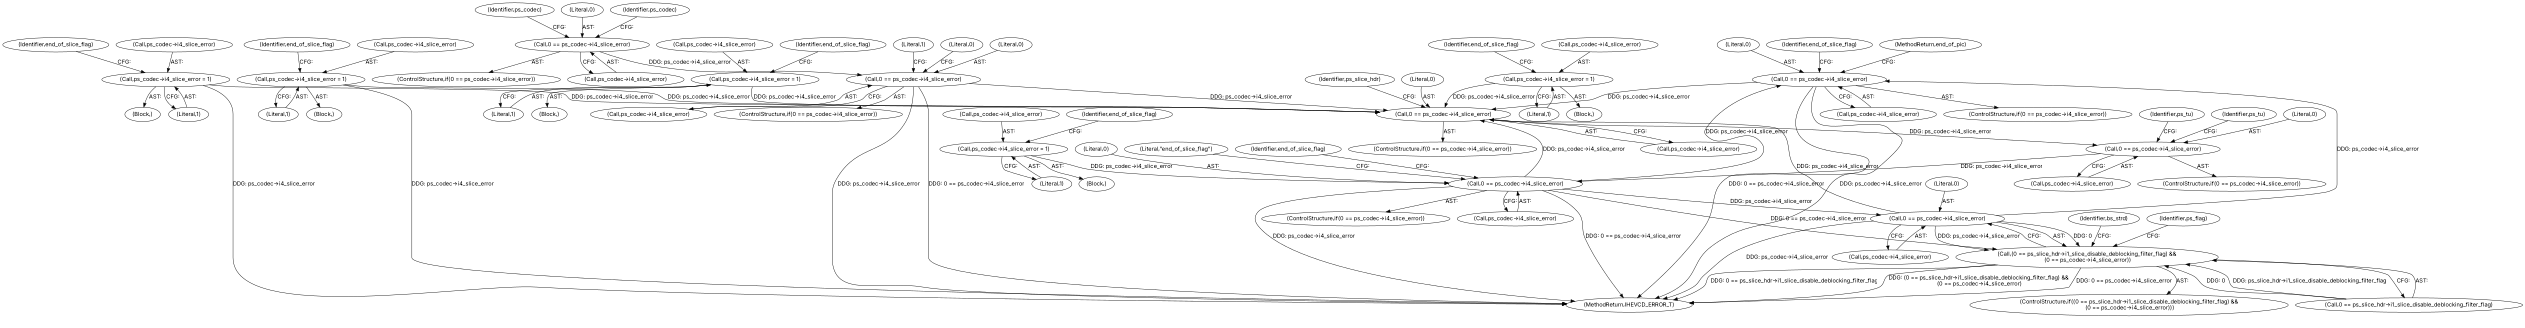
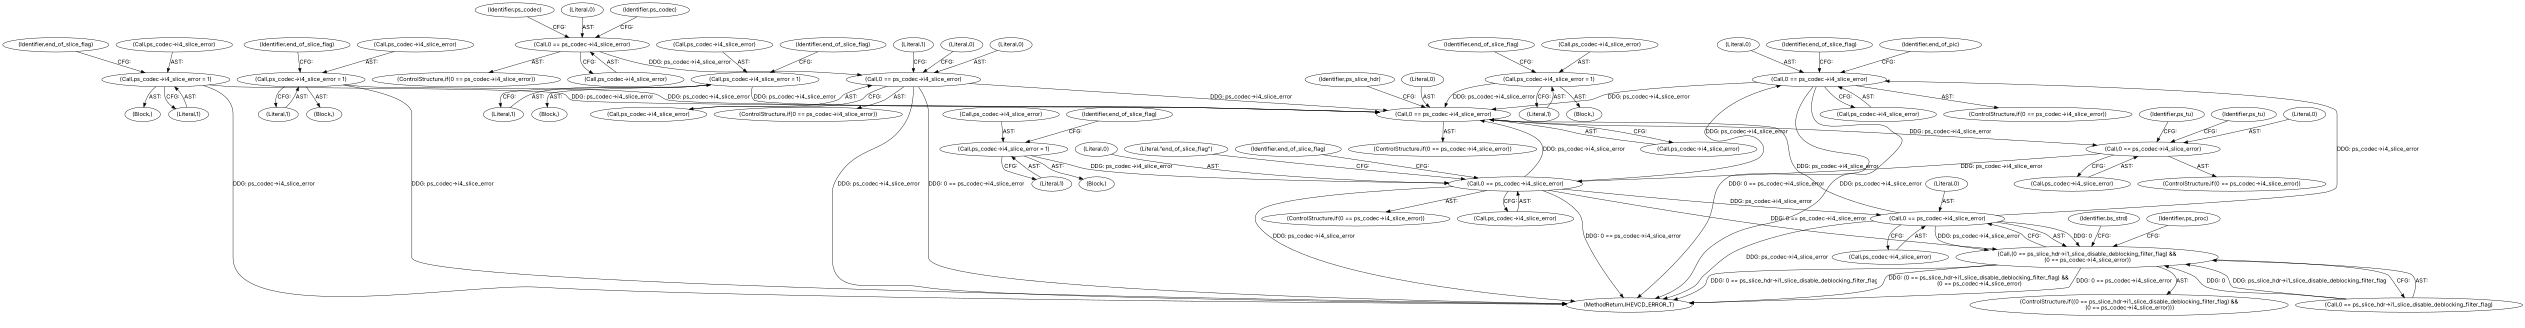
  digraph {
    fontname=Inter
    node [fontname=Inter]
    edge [fontname=Inter]
    n1 [label="(Call,0 == ps_codec->i4_slice_error)"]
    n2 [label="(Call,0 == ps_codec->i4_slice_error)"]
    n3 [label="(ControlStructure,if(0 == ps_codec->i4_slice_error))"]
    n4 [label="(MethodReturn,IHEVCD_ERROR_T)"]
    n5 [label="(Call,ps_codec->i4_slice_error)"]
    n6 [label="(Call,0 == ps_codec->i4_slice_error)"]
    n7 [label="(Call,ps_codec->i4_slice_error)"]
    n8 [label="(ControlStructure,if(0 == ps_codec->i4_slice_error))"]
    n9 [label="(Call,0 == ps_codec->i4_slice_error)"]
    n10 [label="(Call,(0 == ps_slice_hdr->i1_slice_disable_deblocking_filter_flag) &&\n (0 == ps_codec->i4_slice_error))"]
    n11 [label="(Call,ps_codec->i4_slice_error)"]
    n12 [label="(ControlStructure,if((0 == ps_slice_hdr->i1_slice_disable_deblocking_filter_flag) &&\n (0 == ps_codec->i4_slice_error)))"]
    n13 [label="(Call,0 == ps_slice_hdr->i1_slice_disable_deblocking_filter_flag)"]
    n14 [label="(Call,0 == ps_codec->i4_slice_error)"]
    n15 [label="(ControlStructure,if(0 == ps_codec->i4_slice_error))"]
    n16 [label="(Call,ps_codec->i4_slice_error)"]
    n17 [label="(Call,ps_codec->i4_slice_error = 1)"]
    n18 [label="(Block,)"]
    n19 [label="(Literal,1)"]
    n20 [label="(ControlStructure,if(0 == ps_codec->i4_slice_error))"]
    n21 [label="(Call,ps_codec->i4_slice_error)"]
    n22 [label="(Call,ps_codec->i4_slice_error = 1)"]
    n23 [label="(Literal,1)"]
    n24 [label="(Block,)"]
    n25 [label="(Call,ps_codec->i4_slice_error = 1)"]
    n26 [label="(Block,)"]
    n27 [label="(Literal,1)"]
    n28 [label="(Call,ps_codec->i4_slice_error = 1)"]
    n29 [label="(Block,)"]
    n30 [label="(Literal,1)"]
    n31 [label="(Call,ps_codec->i4_slice_error = 1)"]
    n32 [label="(Block,)"]
    n33 [label="(Literal,1)"]
    n34 [label="(Call,0 == ps_codec->i4_slice_error)"]
    n35 [label="(ControlStructure,if(0 == ps_codec->i4_slice_error))"]
    n36 [label="(Call,ps_codec->i4_slice_error)"]
    n37 [label="(Call,0 == ps_codec->i4_slice_error)"]
    n38 [label="(Call,ps_codec->i4_slice_error)"]
    n39 [label="(ControlStructure,if(0 == ps_codec->i4_slice_error))"]
    n40 [label="(Identifier,end_of_slice_flag)"]
    n41 [label="(Call,ps_codec->i4_slice_error)"]
    n42 [label="(Literal,0)"]
    n43 [label="(Identifier,ps_codec)"]
    n44 [label="(Literal,0)"]
    n45 [label="(Literal,0)"]
    n46 [label="(Identifier,ps_tu)"]
    n47 [label="(Literal,0)"]
    n48 [label="(Literal,0)"]
    n49 [label="(Literal,0)"]
    n50 [label="(Identifier,end_of_slice_flag)"]
    n51 [label="(Literal,0)"]
    n52 [label="(Identifier,ps_codec)"]
    n53 [label="(Literal,\"end_of_slice_flag\")"]
    n54 [label="(Identifier,bs_strd)"]
    n55 [label="(Call,ps_codec->i4_slice_error)"]
    n56 [label="(Identifier,end_of_slice_flag)"]
    n57 [label="(Identifier,end_of_slice_flag)"]
-   n58 [label="(Identifier,ps_flag)"]
+   n58 [label="(Identifier,ps_proc)"]
    n59 [label="(Identifier,ps_slice_hdr)"]
-   n60 [label="(MethodReturn,end_of_pic)"]
+   n60 [label="(Identifier,end_of_pic)"]
    n61 [label="(Identifier,ps_tu)"]
    n62 [label="(Identifier,end_of_slice_flag)"]
    n63 [label="(Identifier,end_of_slice_flag)"]
    n64 [label="(Call,ps_codec->i4_slice_error)"]
    n65 [label="(Literal,0)"]
    n66 [label="(Identifier,end_of_slice_flag)"]
    n67 [label="(Literal,1)"]
    n68 [label="(Call,ps_codec->i4_slice_error)"]
    n69 [label="(Call,ps_codec->i4_slice_error)"]
    n1 -> n2 [label="DDG: ps_codec->i4_slice_error"]
    n1 -> n3 [label="AST: "]
    n1 -> n4 [label="DDG: ps_codec->i4_slice_error"]
    n1 -> n4 [label="DDG: 0 == ps_codec->i4_slice_error"]
    n1 -> n5 [label="CFG: "]
    n2 -> n6 [label="DDG: ps_codec->i4_slice_error"]
    n2 -> n7 [label="CFG: "]
    n2 -> n8 [label="AST: "]
    n5 -> n1 [label="AST: "]
    n6 -> n14 [label="DDG: ps_codec->i4_slice_error"]
    n6 -> n20 [label="AST: "]
    n6 -> n21 [label="CFG: "]
    n7 -> n2 [label="AST: "]
    n9 -> n1 [label="DDG: ps_codec->i4_slice_error"]
    n9 -> n2 [label="DDG: ps_codec->i4_slice_error"]
    n9 -> n4 [label="DDG: ps_codec->i4_slice_error"]
    n9 -> n10 [label="AST: "]
    n9 -> n10 [label="DDG: 0"]
    n9 -> n10 [label="DDG: ps_codec->i4_slice_error"]
    n9 -> n11 [label="CFG: "]
    n10 -> n4 [label="DDG: (0 == ps_slice_hdr->i1_slice_disable_deblocking_filter_flag) &&\n (0 == ps_codec->i4_slice_error)"]
    n10 -> n4 [label="DDG: 0 == ps_codec->i4_slice_error"]
    n10 -> n4 [label="DDG: 0 == ps_slice_hdr->i1_slice_disable_deblocking_filter_flag"]
    n10 -> n9 [label="CFG: "]
    n10 -> n12 [label="AST: "]
    n10 -> n13 [label="CFG: "]
    n11 -> n9 [label="AST: "]
    n13 -> n10 [label="AST: "]
    n13 -> n10 [label="DDG: 0"]
    n13 -> n10 [label="DDG: ps_slice_hdr->i1_slice_disable_deblocking_filter_flag"]
    n14 -> n1 [label="DDG: ps_codec->i4_slice_error"]
    n14 -> n2 [label="DDG: ps_codec->i4_slice_error"]
    n14 -> n4 [label="DDG: ps_codec->i4_slice_error"]
    n14 -> n4 [label="DDG: 0 == ps_codec->i4_slice_error"]
    n14 -> n9 [label="DDG: ps_codec->i4_slice_error"]
    n14 -> n10 [label="DDG: 0 == ps_codec->i4_slice_error"]
    n14 -> n15 [label="AST: "]
    n14 -> n16 [label="CFG: "]
    n16 -> n14 [label="AST: "]
    n17 -> n14 [label="DDG: ps_codec->i4_slice_error"]
    n17 -> n18 [label="AST: "]
    n17 -> n19 [label="CFG: "]
    n19 -> n17 [label="AST: "]
    n21 -> n6 [label="AST: "]
    n22 -> n2 [label="DDG: ps_codec->i4_slice_error"]
    n22 -> n23 [label="CFG: "]
    n22 -> n24 [label="AST: "]
    n23 -> n22 [label="AST: "]
    n25 -> n2 [label="DDG: ps_codec->i4_slice_error"]
    n25 -> n26 [label="AST: "]
    n25 -> n27 [label="CFG: "]
    n27 -> n25 [label="AST: "]
    n28 -> n2 [label="DDG: ps_codec->i4_slice_error"]
    n28 -> n4 [label="DDG: ps_codec->i4_slice_error"]
    n28 -> n29 [label="AST: "]
    n28 -> n30 [label="CFG: "]
    n30 -> n28 [label="AST: "]
    n31 -> n2 [label="DDG: ps_codec->i4_slice_error"]
    n31 -> n4 [label="DDG: ps_codec->i4_slice_error"]
    n31 -> n32 [label="AST: "]
    n31 -> n33 [label="CFG: "]
    n33 -> n31 [label="AST: "]
    n34 -> n2 [label="DDG: ps_codec->i4_slice_error"]
    n34 -> n4 [label="DDG: ps_codec->i4_slice_error"]
    n34 -> n4 [label="DDG: 0 == ps_codec->i4_slice_error"]
    n34 -> n35 [label="AST: "]
    n34 -> n36 [label="CFG: "]
    n36 -> n34 [label="AST: "]
    n37 -> n34 [label="DDG: ps_codec->i4_slice_error"]
    n37 -> n38 [label="CFG: "]
    n37 -> n39 [label="AST: "]
    n38 -> n37 [label="AST: "]
    n40 -> n17 [label="CFG: "]
    n41 -> n17 [label="AST: "]
    n42 -> n2 [label="AST: "]
    n43 -> n37 [label="CFG: "]
    n44 -> n34 [label="CFG: "]
    n45 -> n1 [label="AST: "]
    n46 -> n6 [label="CFG: "]
    n47 -> n6 [label="AST: "]
    n48 -> n9 [label="AST: "]
    n49 -> n37 [label="AST: "]
    n50 -> n1 [label="CFG: "]
    n51 -> n14 [label="AST: "]
    n52 -> n37 [label="CFG: "]
    n53 -> n14 [label="CFG: "]
    n54 -> n10 [label="CFG: "]
    n55 -> n22 [label="AST: "]
    n56 -> n25 [label="CFG: "]
    n57 -> n31 [label="CFG: "]
    n58 -> n10 [label="CFG: "]
    n59 -> n2 [label="CFG: "]
    n60 -> n1 [label="CFG: "]
    n61 -> n6 [label="CFG: "]
    n62 -> n22 [label="CFG: "]
    n63 -> n14 [label="CFG: "]
    n64 -> n31 [label="AST: "]
    n65 -> n34 [label="AST: "]
    n66 -> n28 [label="CFG: "]
    n67 -> n34 [label="CFG: "]
    n68 -> n25 [label="AST: "]
    n69 -> n28 [label="AST: "]
  }
